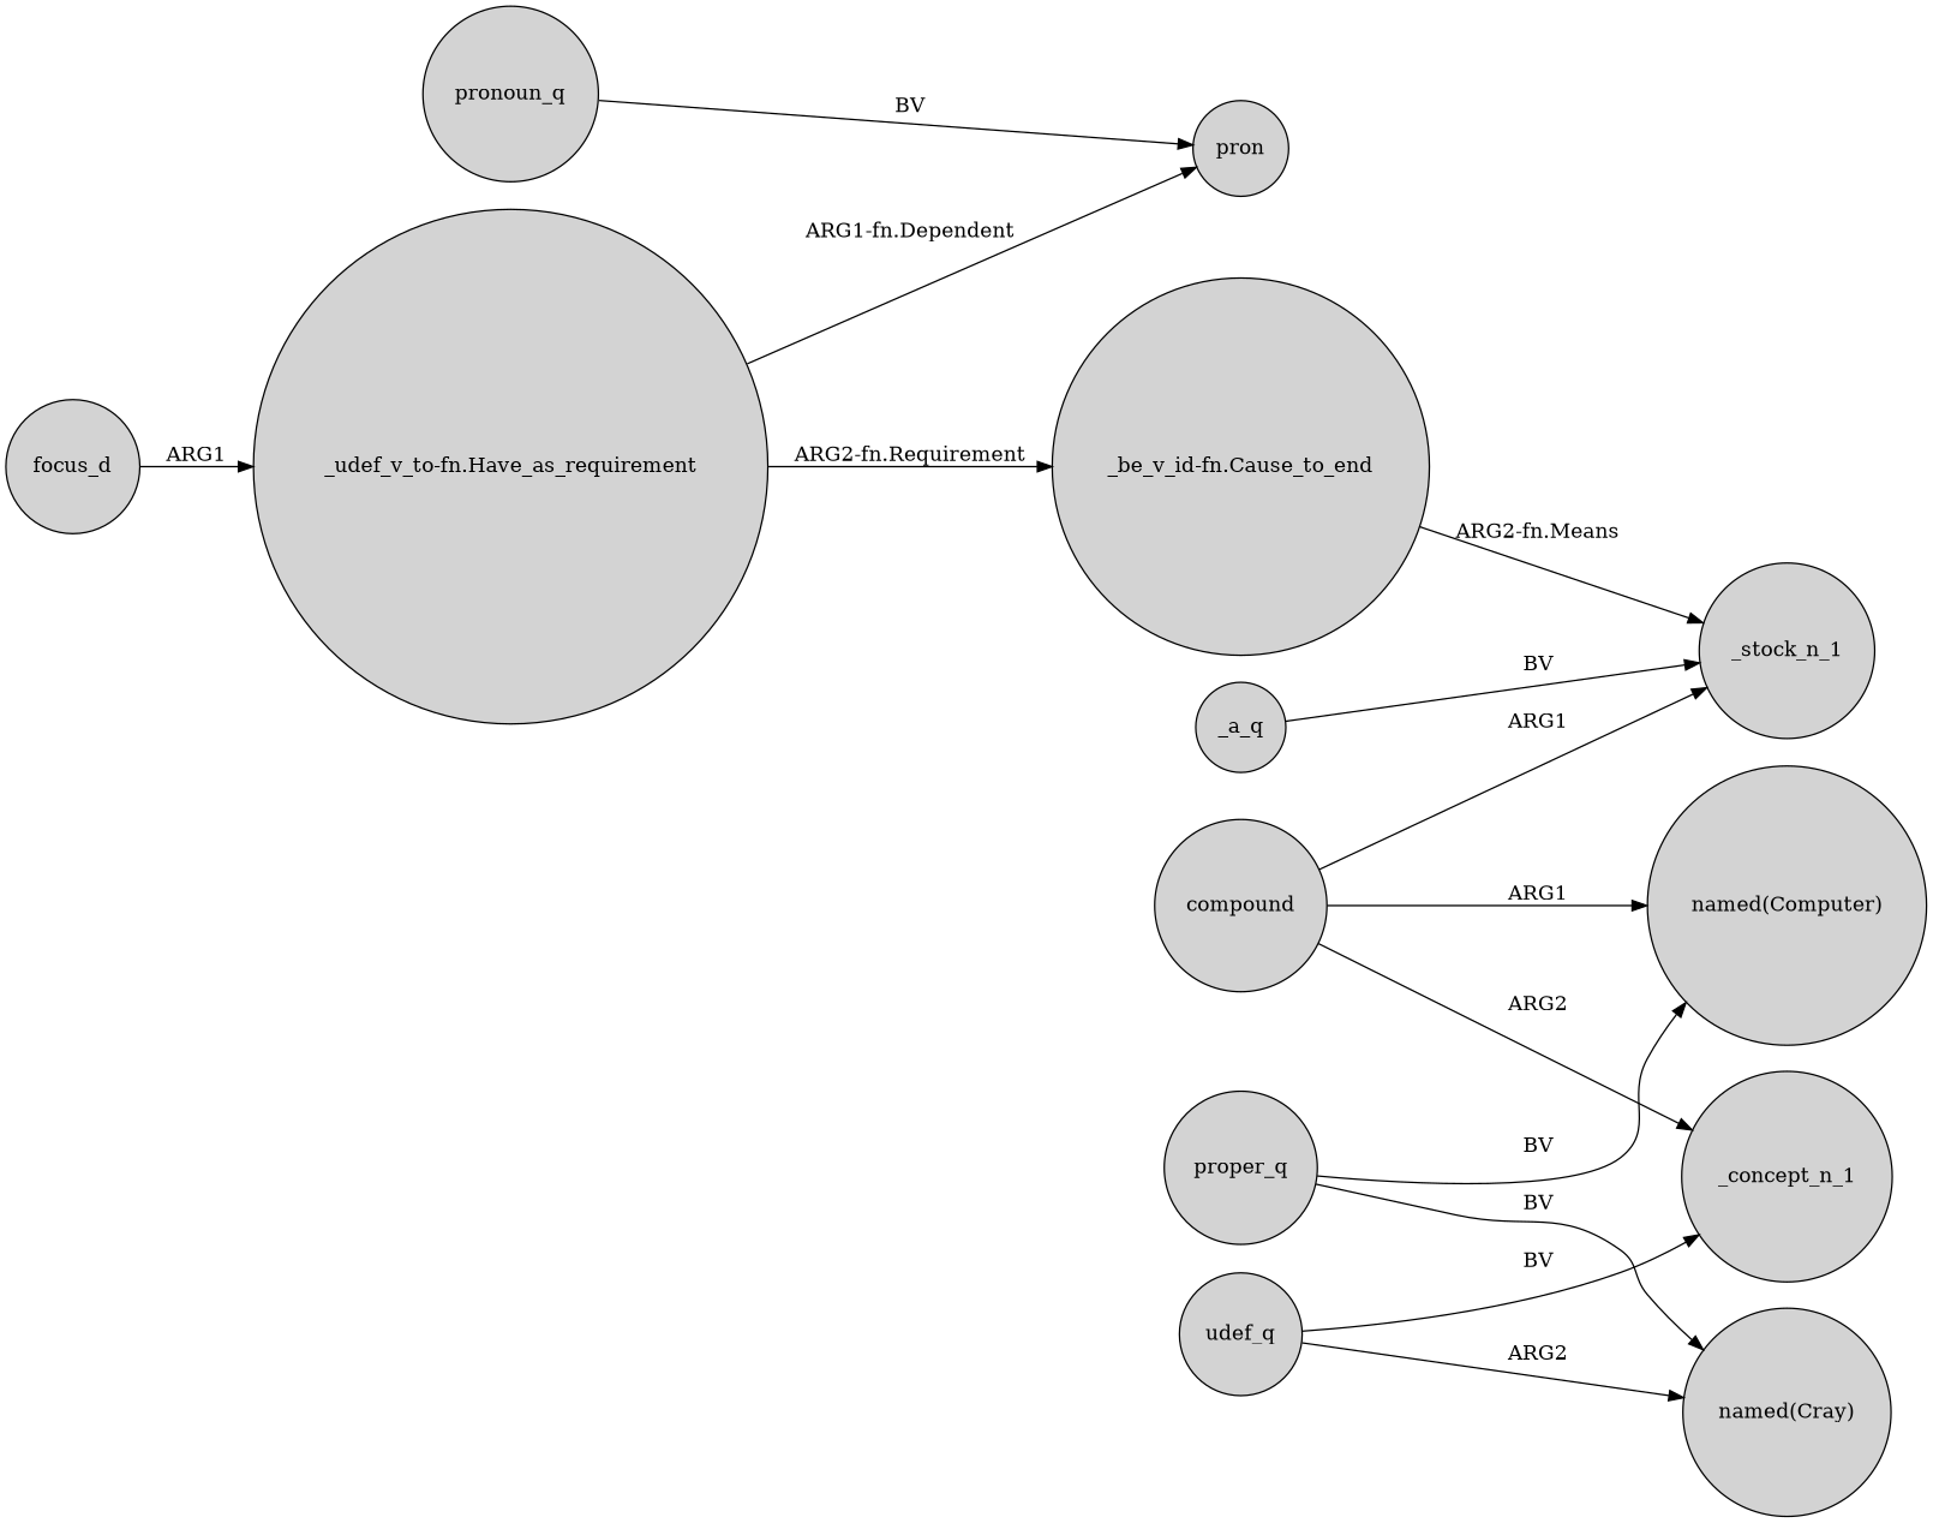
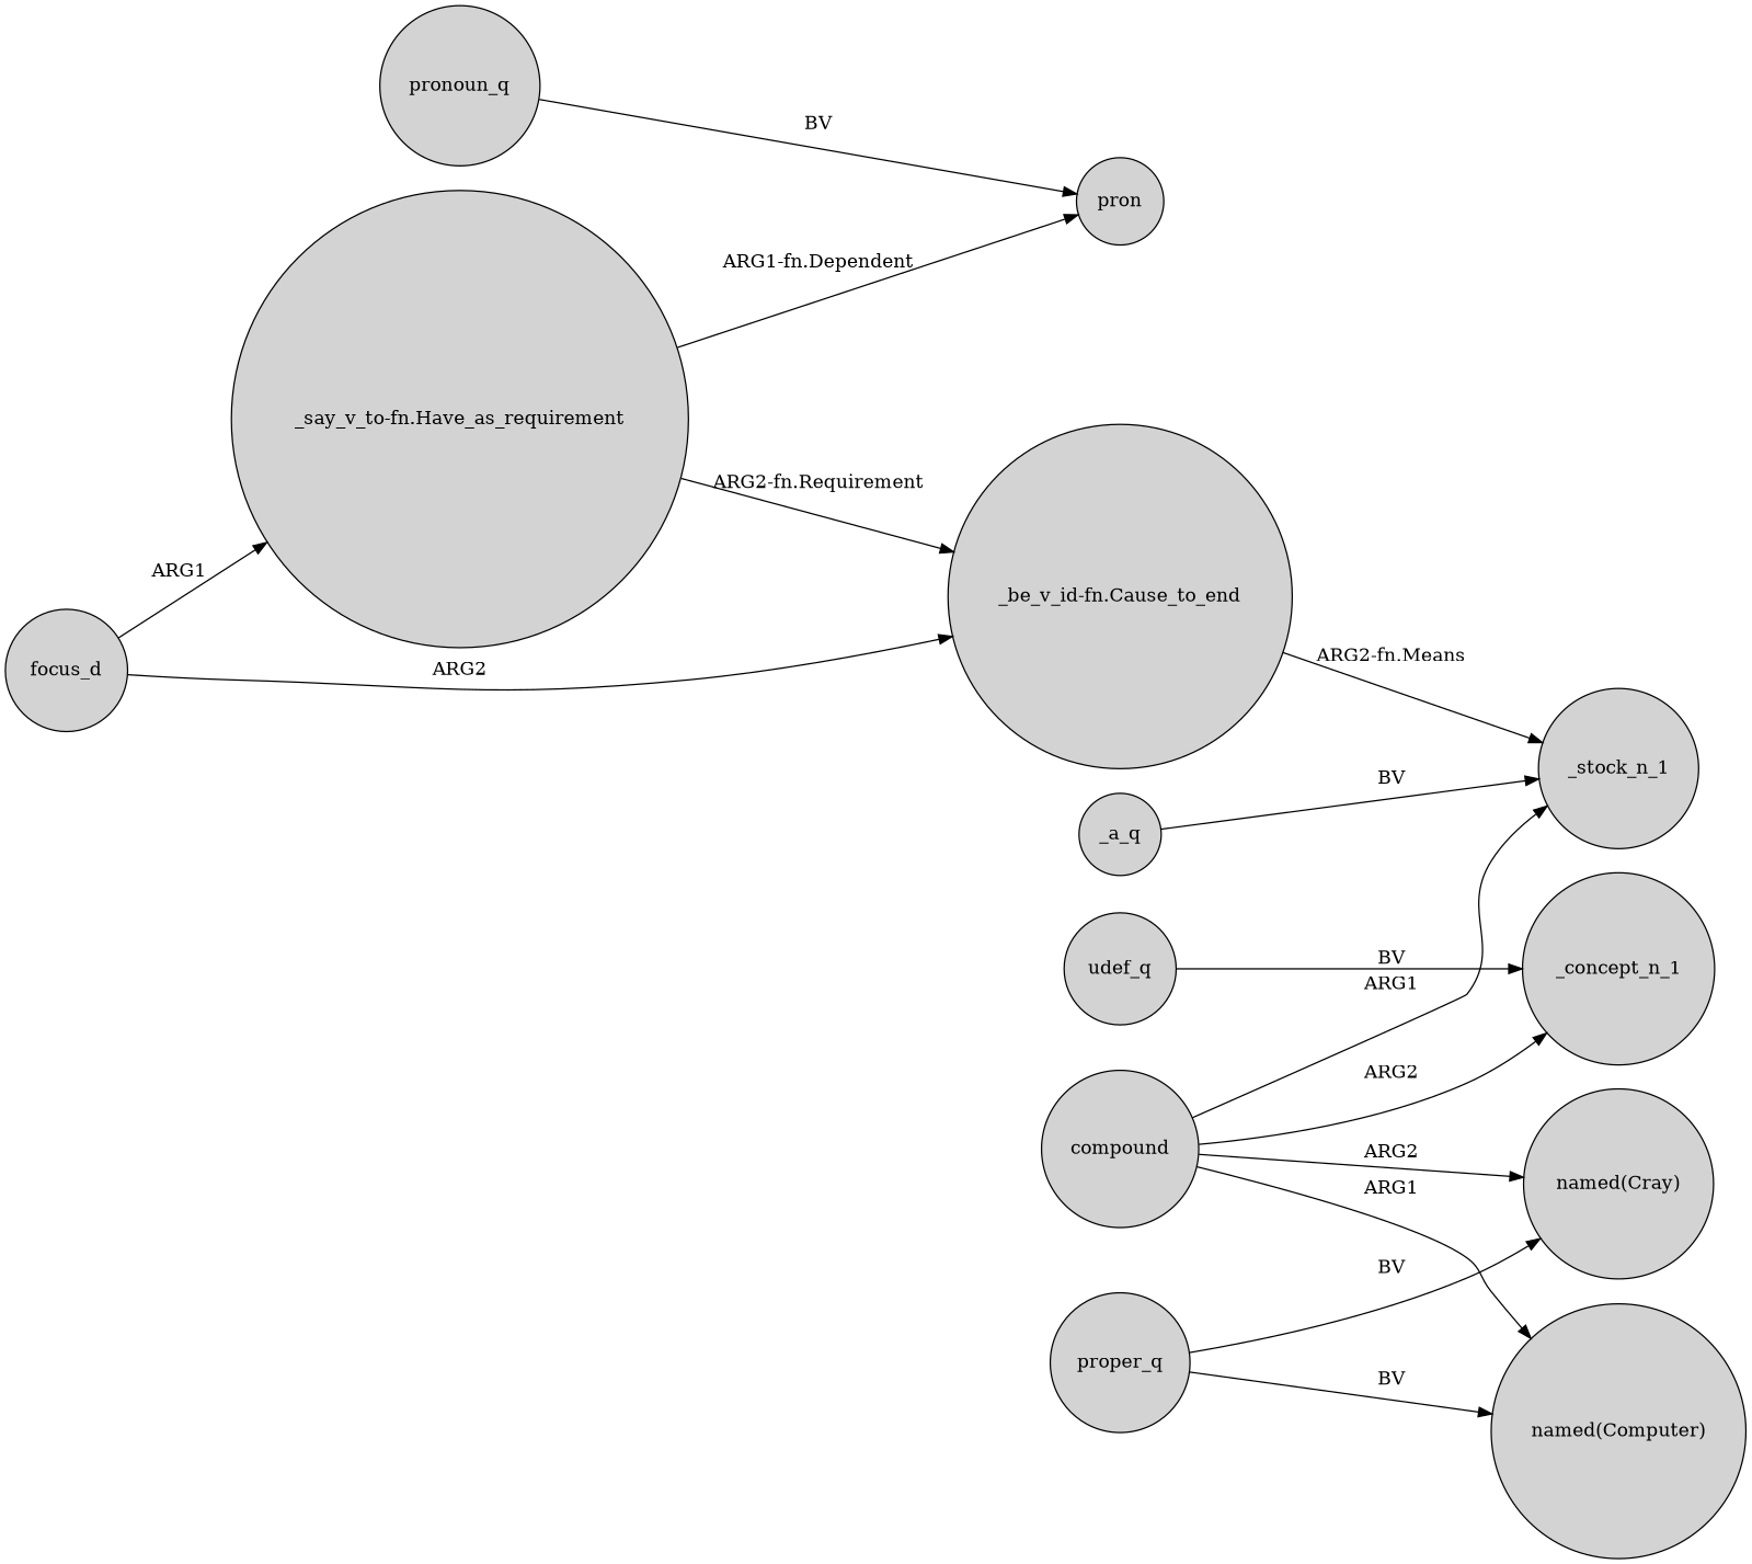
  digraph {
    rankdir=LR
    node [shape=circle style=filled]
    pronoun_q
    pron
    focus_d
-   "_say_v_to-fn.Have_as_requirement" [label="_udef_v_to-fn.Have_as_requirement"]
+   "_say_v_to-fn.Have_as_requirement"
    "_be_v_id-fn.Cause_to_end"
    _stock_n_1
    proper_q
    "named(Computer)"
    "named(Cray)"
    compound
    _concept_n_1
    _a_q
    udef_q
    pronoun_q -> pron [label=BV]
    focus_d -> "_say_v_to-fn.Have_as_requirement" [label=ARG1]
+   focus_d -> "_be_v_id-fn.Cause_to_end" [label=ARG2]
    "_say_v_to-fn.Have_as_requirement" -> pron [label="ARG1-fn.Dependent"]
    "_say_v_to-fn.Have_as_requirement" -> "_be_v_id-fn.Cause_to_end" [label="ARG2-fn.Requirement"]
    "_be_v_id-fn.Cause_to_end" -> _stock_n_1 [label="ARG2-fn.Means"]
    proper_q -> "named(Computer)" [label=BV]
    proper_q -> "named(Cray)" [label=BV]
    compound -> _stock_n_1 [label=ARG1]
    compound -> "named(Computer)" [label=ARG1]
-   udef_q -> "named(Cray)" [label=ARG2]
+   compound -> "named(Cray)" [label=ARG2]
    compound -> _concept_n_1 [label=ARG2]
    _a_q -> _stock_n_1 [label=BV]
    udef_q -> _concept_n_1 [label=BV]
  }
